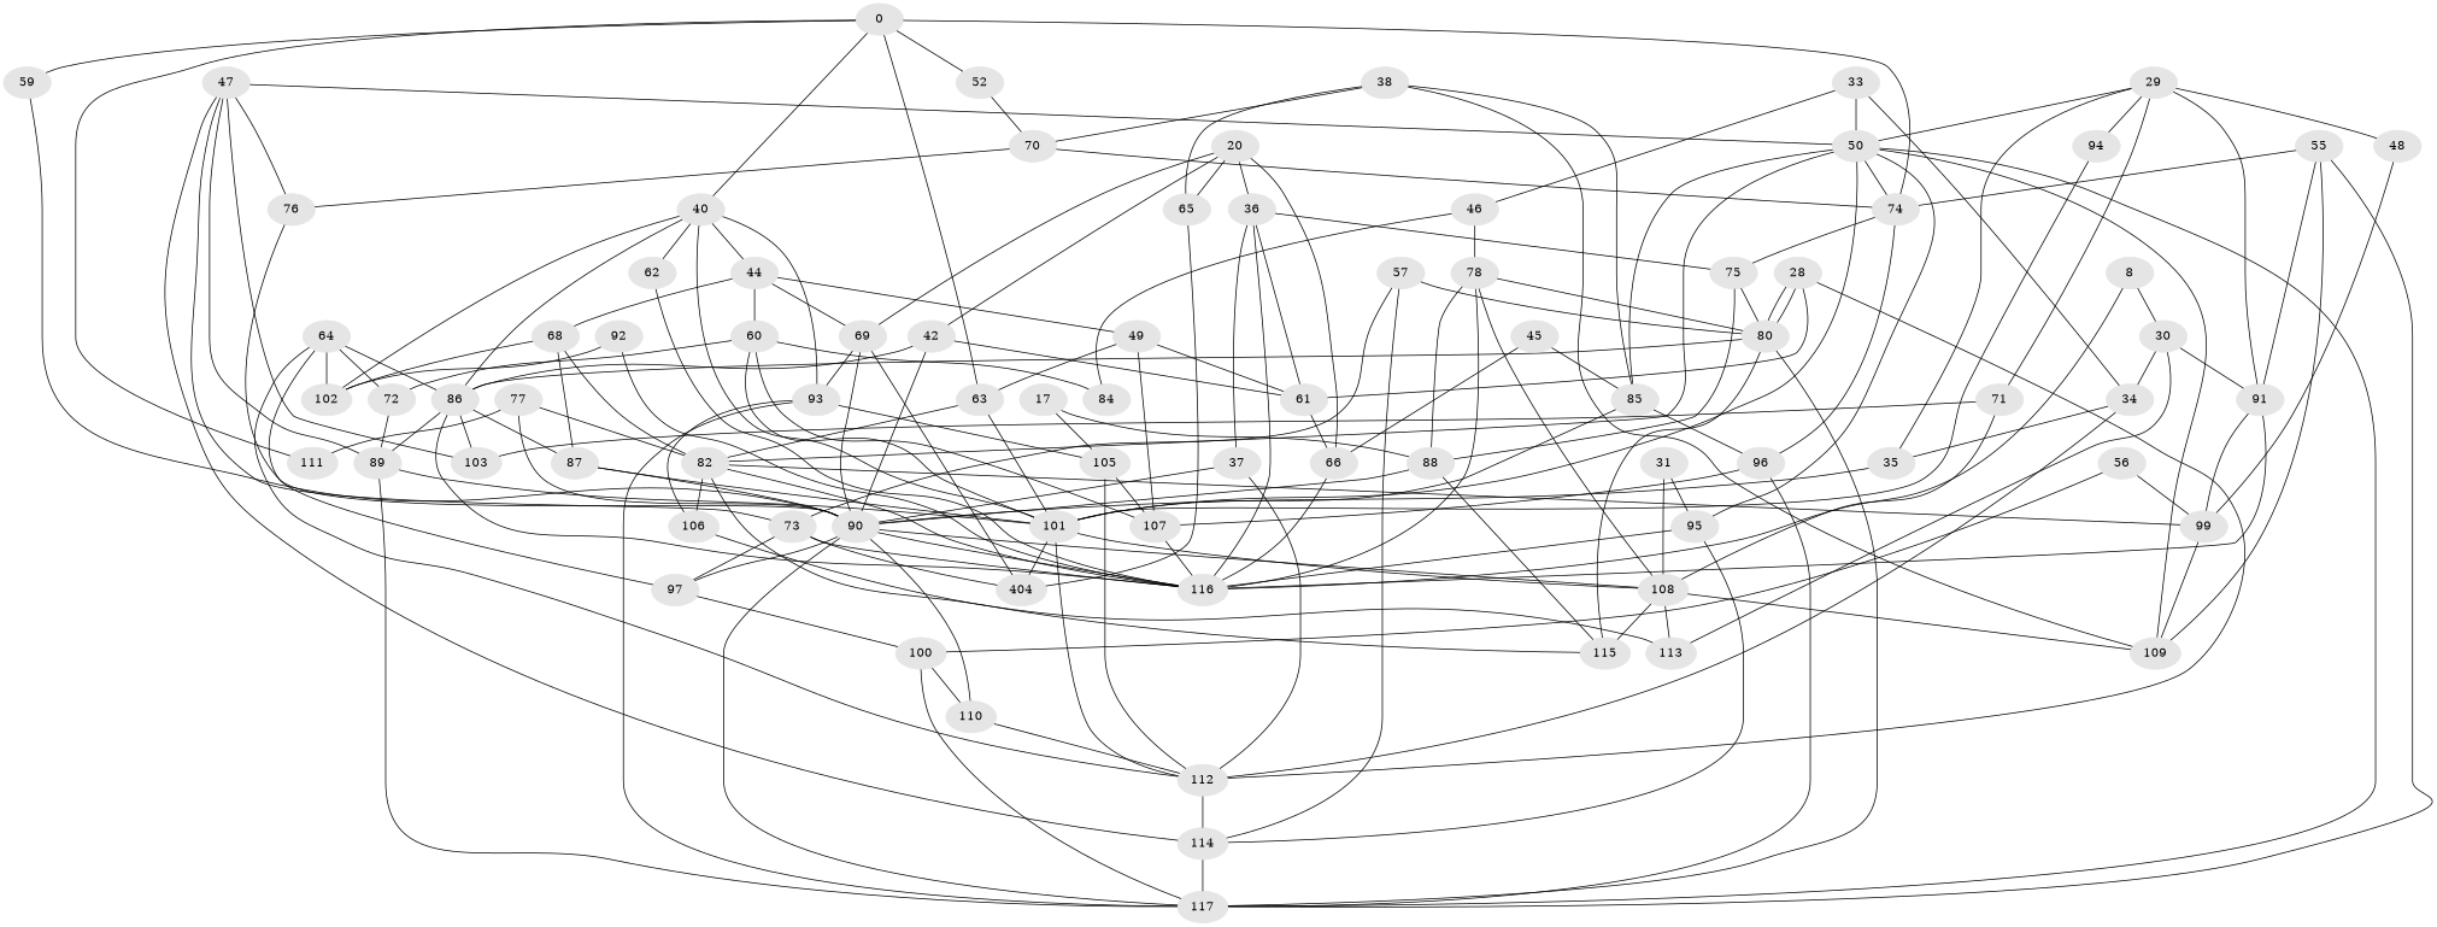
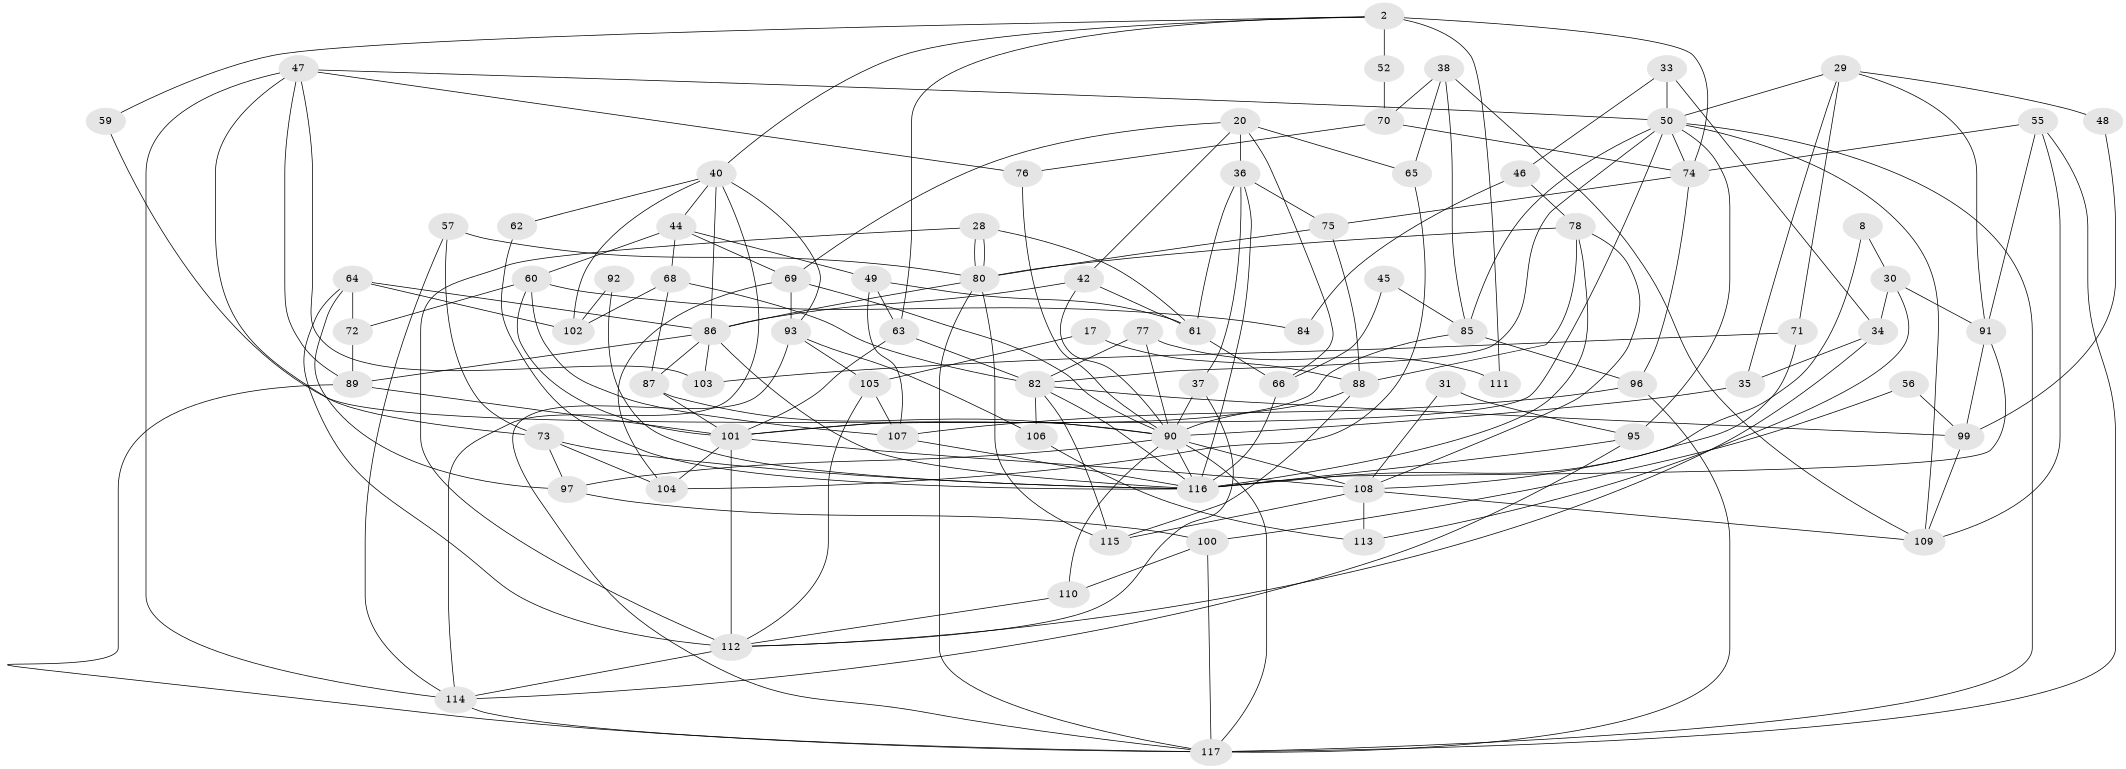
  graph {
    node [color=gray90 style=filled]
    40 [super="+18+12"]
    44
    62
    86 [super="+67"]
    93
    102
    114 [super="+98"]
-   2 [label=0]
+   2
    52
    59
    63
    74 [super="+51"]
    111
    70
    90 [super="+26+53+58"]
    82 [super="+41"]
    101 [super="+3+19"]
    75
    96
    8
    30
    116 [super="+81+7+79"]
    91
    34
    113
    88 [super="+14"]
    115 [super="+43"]
    17
    105
    112 [super="+4"]
    107
    20 [super="+16"]
    36 [super="+9"]
    42
    65
    66 [super="+24"]
    69 [super="+54"]
    61
    37
-   104 [label=404]
+   104
    28
    80 [super="+1+10"]
    117 [super="+83"]
    29
    35
    48
    50 [super="+23"]
    71
-   94
    99
    95
    85
    109
    108 [super="+39+32"]
    103
    31
    33
    46
    78
    84
    97
    110
    38
    76
    89
    49
    60
    68
    87
    106
    72
    45
    47
    73
    55
    56
    100
    57
    64
    77
    92
    40 -- 44
    40 -- 62
    40 -- 86
    40 -- 93
    40 -- 102
-   40 -- 101
+   40 -- 114
    44 -- 69
    44 -- 49
    44 -- 60
    44 -- 68
    62 -- 116
    86 -- 116
    86 -- 103
    86 -- 89
    86 -- 87
    93 -- 105
    93 -- 117
    93 -- 106
    114 -- 117
    2 -- 40
    2 -- 52
    2 -- 59
    2 -- 63
    2 -- 74 [weight=2]
    2 -- 111
    52 -- 70
    59 -- 90
    63 -- 82
    63 -- 101
    74 -- 75
    74 -- 96
    70 -- 74
    70 -- 76
    90 -- 116
    90 -- 117 [weight=2]
    90 -- 108
    90 -- 97
    90 -- 110
    82 -- 116
    82 -- 115
    82 -- 99
    82 -- 106
    101 -- 112
    101 -- 104
    101 -- 108 [weight=3]
    75 -- 88
    75 -- 80
    96 -- 107
    96 -- 117
    8 -- 30
    8 -- 116
    30 -- 91
    30 -- 34
    30 -- 113
    91 -- 116
    91 -- 99
    34 -- 112
    34 -- 35
    88 -- 90 [weight=3]
    88 -- 115
    17 -- 88
    17 -- 105
    105 -- 112
    105 -- 107
    112 -- 114 [weight=2]
    107 -- 116
    20 -- 36
    20 -- 42
    20 -- 65
    20 -- 66
    20 -- 69
    36 -- 75
    36 -- 116
    36 -- 61
    36 -- 37
    42 -- 86
    42 -- 90
    42 -- 61
    65 -- 104
    66 -- 116 [weight=2]
    69 -- 93 [weight=2]
    69 -- 90
    69 -- 104
    61 -- 66 [weight=2]
    37 -- 90
    37 -- 112
    28 -- 112
    28 -- 61
    28 -- 80
    28 -- 80
    80 -- 86 [weight=2]
    80 -- 115 [weight=2]
    80 -- 117 [weight=2]
    29 -- 91
    29 -- 35
    29 -- 48
    29 -- 50
    29 -- 71
-   29 -- 94
    35 -- 90
    48 -- 99
    50 -- 74
    50 -- 82
    50 -- 101
    50 -- 117
    50 -- 95
    50 -- 85
    50 -- 109
    71 -- 108
    71 -- 103
-   94 -- 101
    99 -- 109
    95 -- 114
    95 -- 116
    85 -- 101
    85 -- 96
    108 -- 113
    108 -- 115
    108 -- 109
    31 -- 95
    31 -- 108
    33 -- 34
    33 -- 50
    33 -- 46
    46 -- 78
    46 -- 84
    78 -- 116
    78 -- 88
    78 -- 80
    78 -- 108
    97 -- 100
    110 -- 112
    38 -- 70
    38 -- 65
    38 -- 85
    38 -- 109
    76 -- 90
    89 -- 101
    89 -- 117
    49 -- 63
    49 -- 107
    49 -- 61
    60 -- 101
    60 -- 107
    60 -- 84
    60 -- 72
    68 -- 102
    68 -- 82
    68 -- 87
    87 -- 90
    87 -- 101
    106 -- 113
    72 -- 89
    45 -- 66
    45 -- 85
    47 -- 114
    47 -- 50
    47 -- 103
    47 -- 76
    47 -- 89
    47 -- 73
    73 -- 116
    73 -- 104
    73 -- 97
    55 -- 74
    55 -- 91
    55 -- 117
    55 -- 109
    56 -- 99
    56 -- 100
    100 -- 117
    100 -- 110
    57 -- 114
    57 -- 80
    57 -- 73
    64 -- 86
    64 -- 102
    64 -- 112
    64 -- 97
    64 -- 72
    77 -- 111
    77 -- 90
    77 -- 82
    92 -- 102
    92 -- 116
  }
